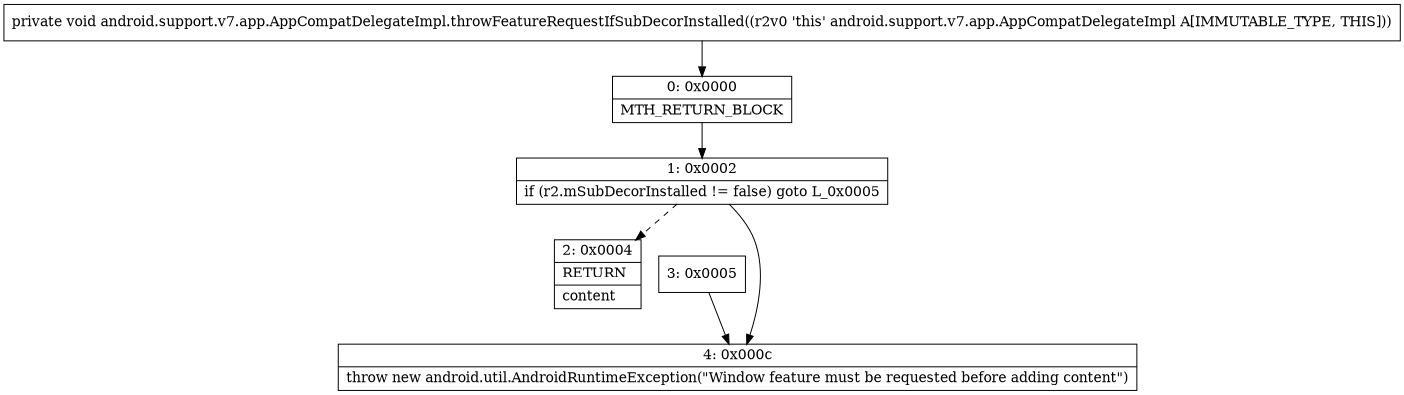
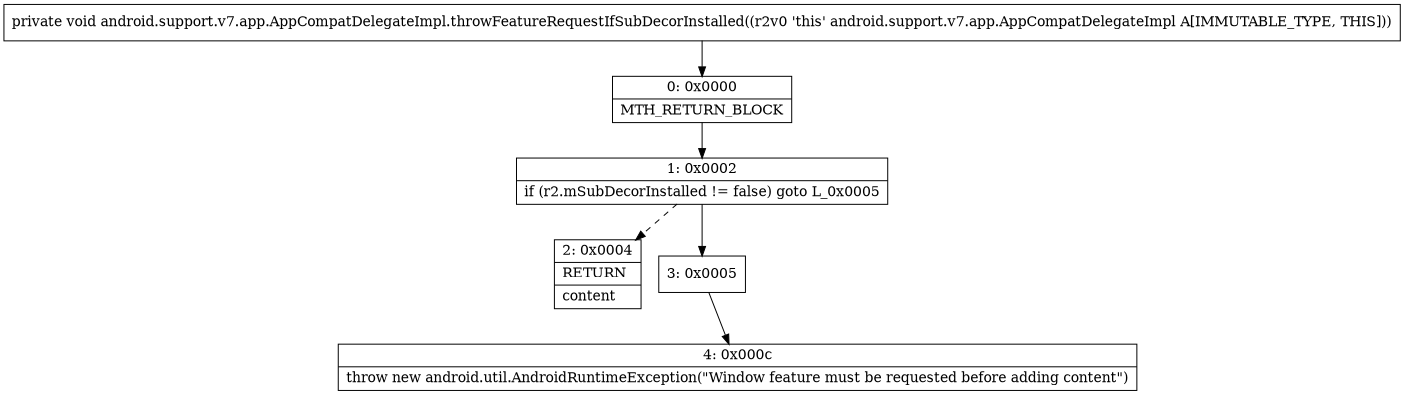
  digraph {
    fontname="DejaVu Serif"
    node [fontname="DejaVu Serif" shape=record]
    edge [fontname="DejaVu Serif"]
    n1 [label="{0\:\ 0x0000|MTH_RETURN_BLOCK\l}"]
    n2 [label="{1\:\ 0x0002|if (r2.mSubDecorInstalled != false) goto L_0x0005\l}"]
    n3 [label="{2\:\ 0x0004|RETURN\l|content\l}"]
    n4 [label="{3\:\ 0x0005}"]
    n5 [label="{4\:\ 0x000c|throw new android.util.AndroidRuntimeException(\"Window feature must be requested before adding content\")\l}"]
    n6 [label="{private void android.support.v7.app.AppCompatDelegateImpl.throwFeatureRequestIfSubDecorInstalled((r2v0 'this' android.support.v7.app.AppCompatDelegateImpl A[IMMUTABLE_TYPE, THIS])) }"]
    n1 -> n2
    n2 -> n3 [style=dashed]
-   n2 -> n5
+   n2 -> n4
    n4 -> n5
    n6 -> n1
  }
